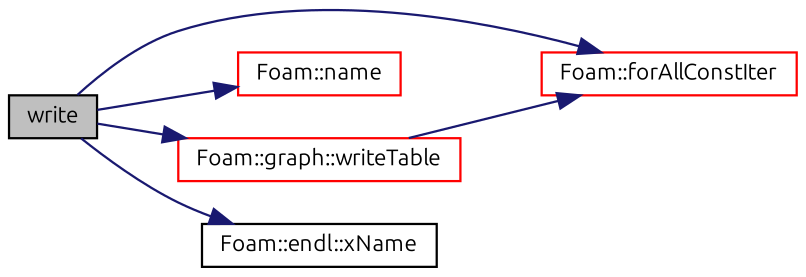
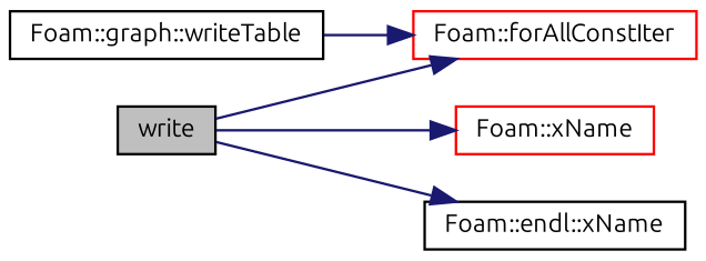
  digraph {
    fontname=Ubuntu
    rankdir=LR
    node [color=red fontname=Ubuntu fontsize=10 shape=record]
    edge [color=midnightblue fontname=Ubuntu fontsize=10 labelfontname=Helvetica labelfontsize=10 style=solid]
    n1 [color=black fillcolor=grey75 fontcolor=black height=0.2 label=write style=filled width=0.4]
    n2 [height=0.2 label="Foam::forAllConstIter" width=0.4]
-   n3 [height=0.2 label="Foam::name" width=0.4]
-   n4 [height=0.2 label="Foam::graph::writeTable" width=0.4]
+   n3 [height=0.2 label="Foam::xName" width=0.4]
+   n4 [color=black height=0.2 label="Foam::graph::writeTable" width=0.4]
    n5 [color=black height=0.2 label="Foam::endl::xName" width=0.4]
    n1 -> n2
    n1 -> n3
-   n1 -> n4
    n1 -> n5
    n4 -> n2
  }
